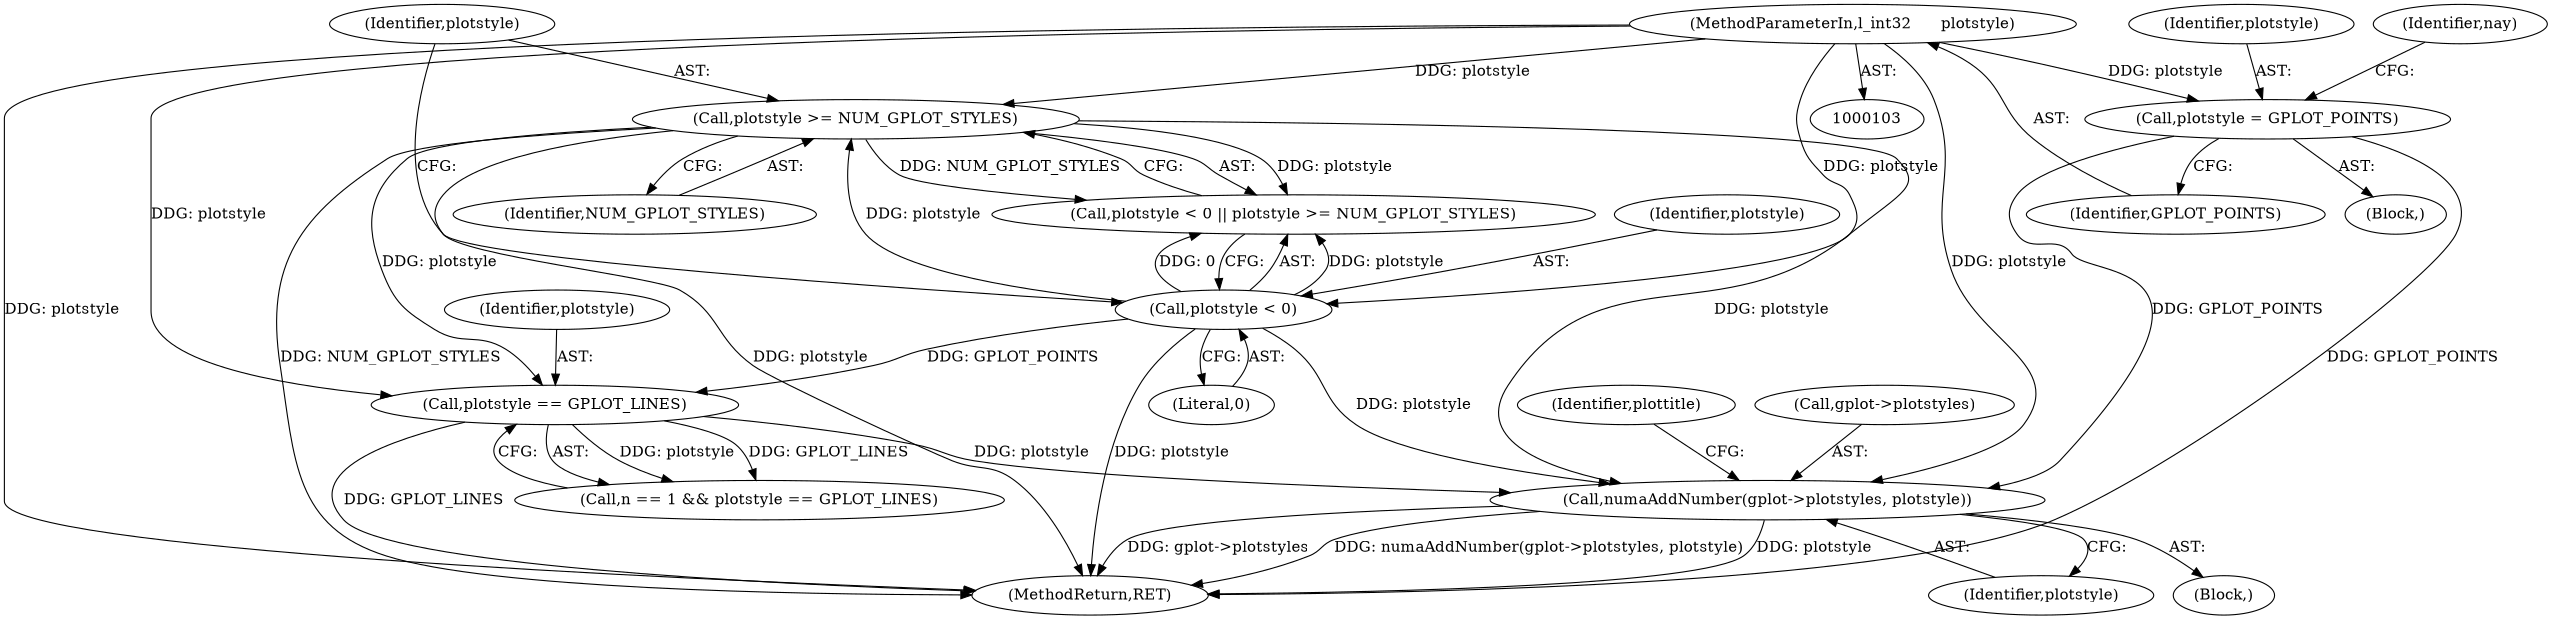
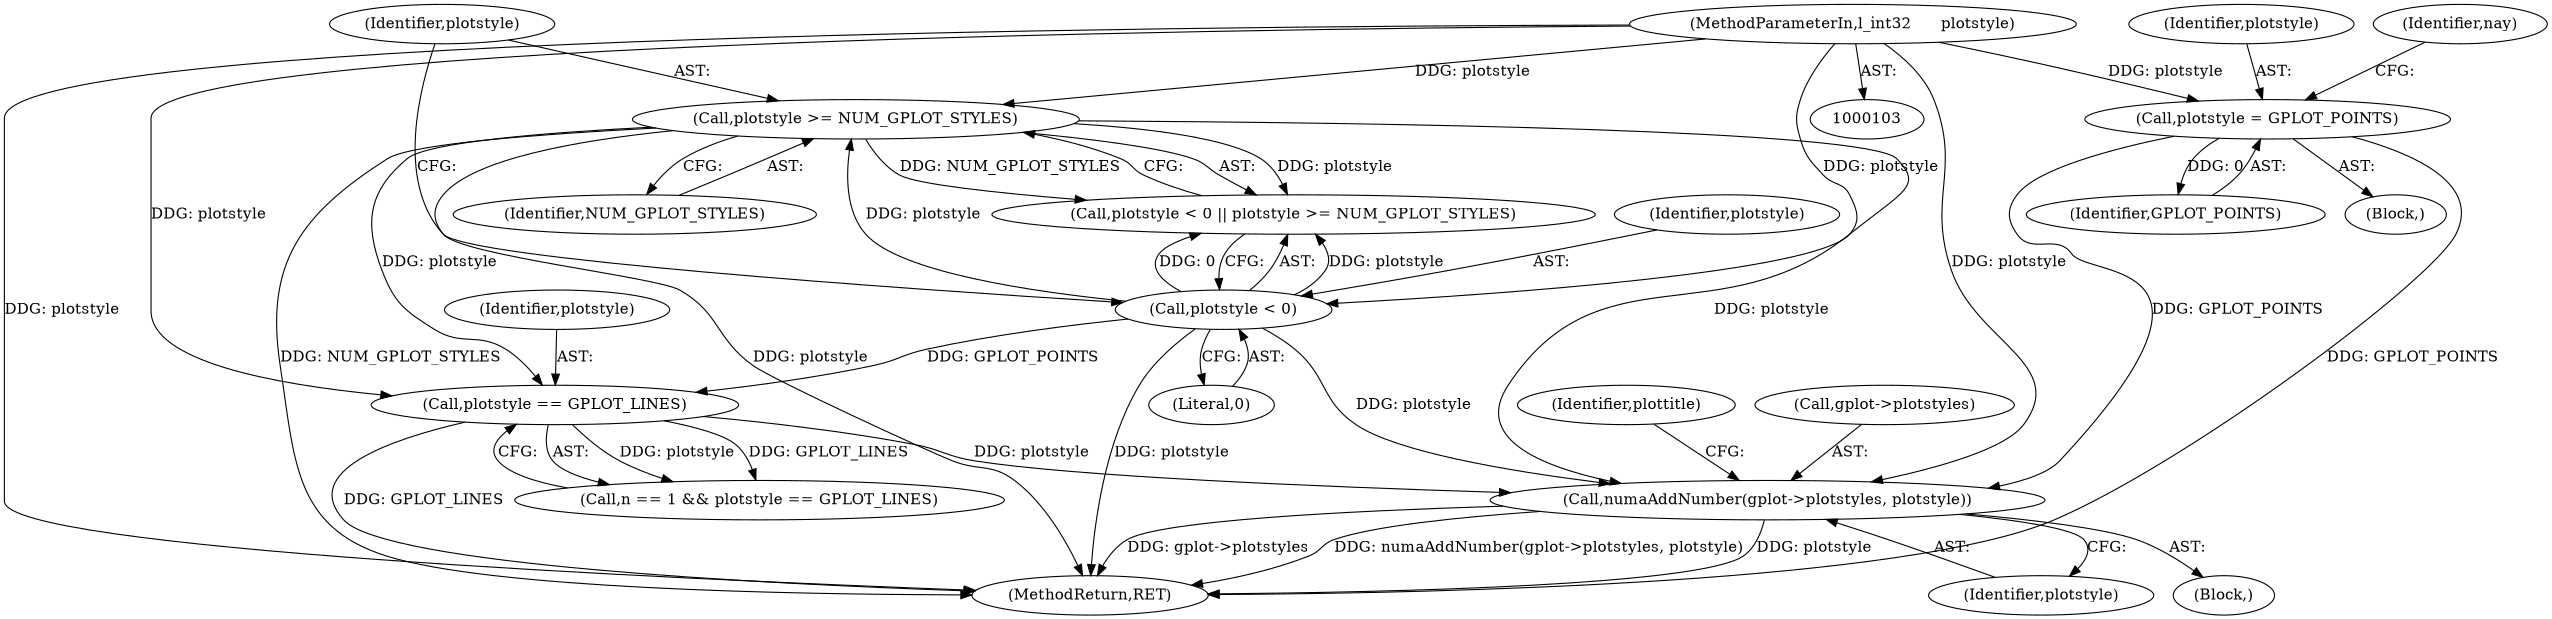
  digraph {
    n1 [label="(Call,numaAddNumber(gplot->plotstyles, plotstyle))"]
    n2 [label="(Identifier,plotstyle)"]
    n3 [label="(MethodReturn,RET)"]
    n4 [label="(Block,)"]
    n5 [label="(Call,plotstyle == GPLOT_LINES)"]
    n6 [label="(Call,n == 1 && plotstyle == GPLOT_LINES)"]
    n7 [label="(Call,plotstyle >= NUM_GPLOT_STYLES)"]
    n8 [label="(Identifier,NUM_GPLOT_STYLES)"]
    n9 [label="(Call,plotstyle < 0 || plotstyle >= NUM_GPLOT_STYLES)"]
    n10 [label="(Call,plotstyle < 0)"]
    n11 [label="(Literal,0)"]
    n12 [label="(MethodParameterIn,l_int32      plotstyle)"]
    n13 [label="(Call,plotstyle = GPLOT_POINTS)"]
    1000103
    n15 [label="(Identifier,GPLOT_POINTS)"]
    n16 [label="(Block,)"]
    n17 [label="(Identifier,nay)"]
    n18 [label="(Call,gplot->plotstyles)"]
    n19 [label="(Identifier,plotstyle)"]
    n20 [label="(Identifier,plotstyle)"]
    n21 [label="(Identifier,plotstyle)"]
    n22 [label="(Identifier,plotstyle)"]
    n23 [label="(Identifier,plottitle)"]
    n1 -> n2 [label="CFG: "]
    n1 -> n3 [label="DDG: gplot->plotstyles"]
    n1 -> n3 [label="DDG: numaAddNumber(gplot->plotstyles, plotstyle)"]
    n1 -> n3 [label="DDG: plotstyle"]
    n1 -> n4 [label="AST: "]
    n2 -> n1 [label="AST: "]
    n5 -> n1 [label="DDG: plotstyle"]
    n5 -> n3 [label="DDG: GPLOT_LINES"]
    n5 -> n6 [label="AST: "]
    n5 -> n6 [label="DDG: plotstyle"]
    n5 -> n6 [label="DDG: GPLOT_LINES"]
    n6 -> n5 [label="CFG: "]
    n7 -> n1 [label="DDG: plotstyle"]
    n7 -> n3 [label="DDG: NUM_GPLOT_STYLES"]
    n7 -> n3 [label="DDG: plotstyle"]
    n7 -> n5 [label="DDG: plotstyle"]
    n7 -> n8 [label="CFG: "]
    n7 -> n9 [label="AST: "]
    n7 -> n9 [label="DDG: plotstyle"]
    n7 -> n9 [label="DDG: NUM_GPLOT_STYLES"]
    n8 -> n7 [label="AST: "]
    n9 -> n7 [label="CFG: "]
    n9 -> n10 [label="CFG: "]
    n10 -> n1 [label="DDG: plotstyle"]
    n10 -> n3 [label="DDG: plotstyle"]
    n10 -> n5 [label="DDG: GPLOT_POINTS"]
    n10 -> n7 [label="DDG: plotstyle"]
    n10 -> n9 [label="AST: "]
    n10 -> n9 [label="DDG: plotstyle"]
    n10 -> n9 [label="DDG: 0"]
    n10 -> n11 [label="CFG: "]
    n11 -> n10 [label="AST: "]
    n12 -> n1 [label="DDG: plotstyle"]
    n12 -> n3 [label="DDG: plotstyle"]
    n12 -> n5 [label="DDG: plotstyle"]
    n12 -> n7 [label="DDG: plotstyle"]
    n12 -> n10 [label="DDG: plotstyle"]
    n12 -> n13 [label="DDG: plotstyle"]
    n12 -> 1000103 [label="AST: "]
    n13 -> n1 [label="DDG: GPLOT_POINTS"]
    n13 -> n3 [label="DDG: GPLOT_POINTS"]
-   n13 -> n15 [label="CFG: "]
+   n13 -> n15 [label="DDG: 0"]
    n13 -> n16 [label="AST: "]
-   n15 -> n12 [label="AST: "]
+   n15 -> n13 [label="AST: "]
    n17 -> n13 [label="CFG: "]
    n18 -> n1 [label="AST: "]
    n19 -> n10 [label="AST: "]
    n20 -> n7 [label="AST: "]
    n20 -> n10 [label="CFG: "]
    n21 -> n13 [label="AST: "]
    n22 -> n5 [label="AST: "]
    n23 -> n1 [label="CFG: "]
  }
